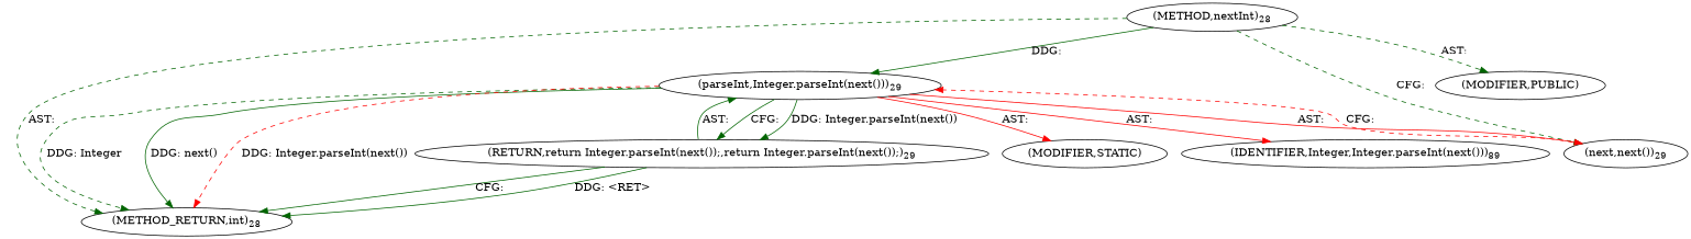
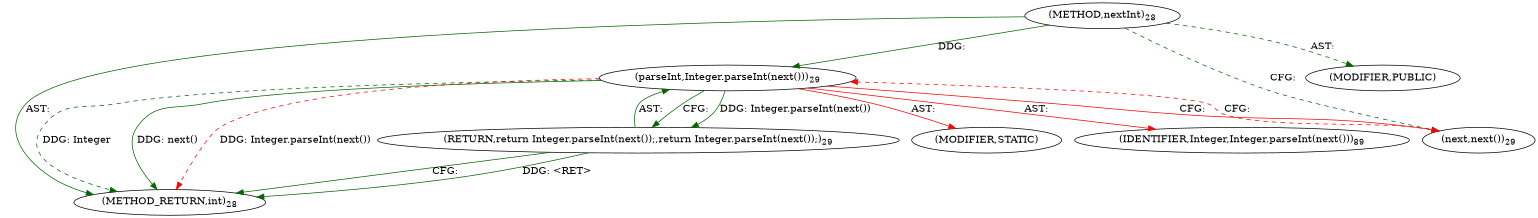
  digraph {
    edge [color=darkgreen style=solid]
    n1 [label=<(METHOD,nextInt)<SUB>28</SUB>>]
    n2 [label=<(parseInt,Integer.parseInt(next()))<SUB>29</SUB>>]
    n3 [label=<(next,next())<SUB>29</SUB>>]
    n4 [label=<(MODIFIER,PUBLIC)>]
    n5 [label=<(METHOD_RETURN,int)<SUB>28</SUB>>]
    n6 [label=<(MODIFIER,STATIC)>]
    n7 [label=<(RETURN,return Integer.parseInt(next());,return Integer.parseInt(next());)<SUB>29</SUB>>]
    n8 [label=<(IDENTIFIER,Integer,Integer.parseInt(next()))<SUB>89</SUB>>]
    n1 -> n2 [label="DDG: "]
    n1 -> n3 [label="CFG: " style=dashed]
    n1 -> n4 [label="AST: " style=dashed]
-   n1 -> n5 [label="AST: " style=dashed]
-   n2 -> n3 [color=red label="AST: "]
+   n1 -> n5 [label="AST: "]
+   n2 -> n3 [color=red label="CFG: "]
    n2 -> n5 [label="DDG: Integer" style=dashed]
    n2 -> n5 [label="DDG: next()"]
    n2 -> n5 [color=red label="DDG: Integer.parseInt(next())" style=dashed]
    n2 -> n6 [color=red label="AST: "]
    n2 -> n7 [label="CFG: "]
    n2 -> n7 [label="DDG: Integer.parseInt(next())"]
    n2 -> n8 [color=red label="AST: "]
    n3 -> n2 [color=red label="CFG: " style=dashed]
    n7 -> n2 [label="AST: "]
    n7 -> n5 [label="CFG: "]
    n7 -> n5 [label="DDG: &lt;RET&gt;"]
  }
